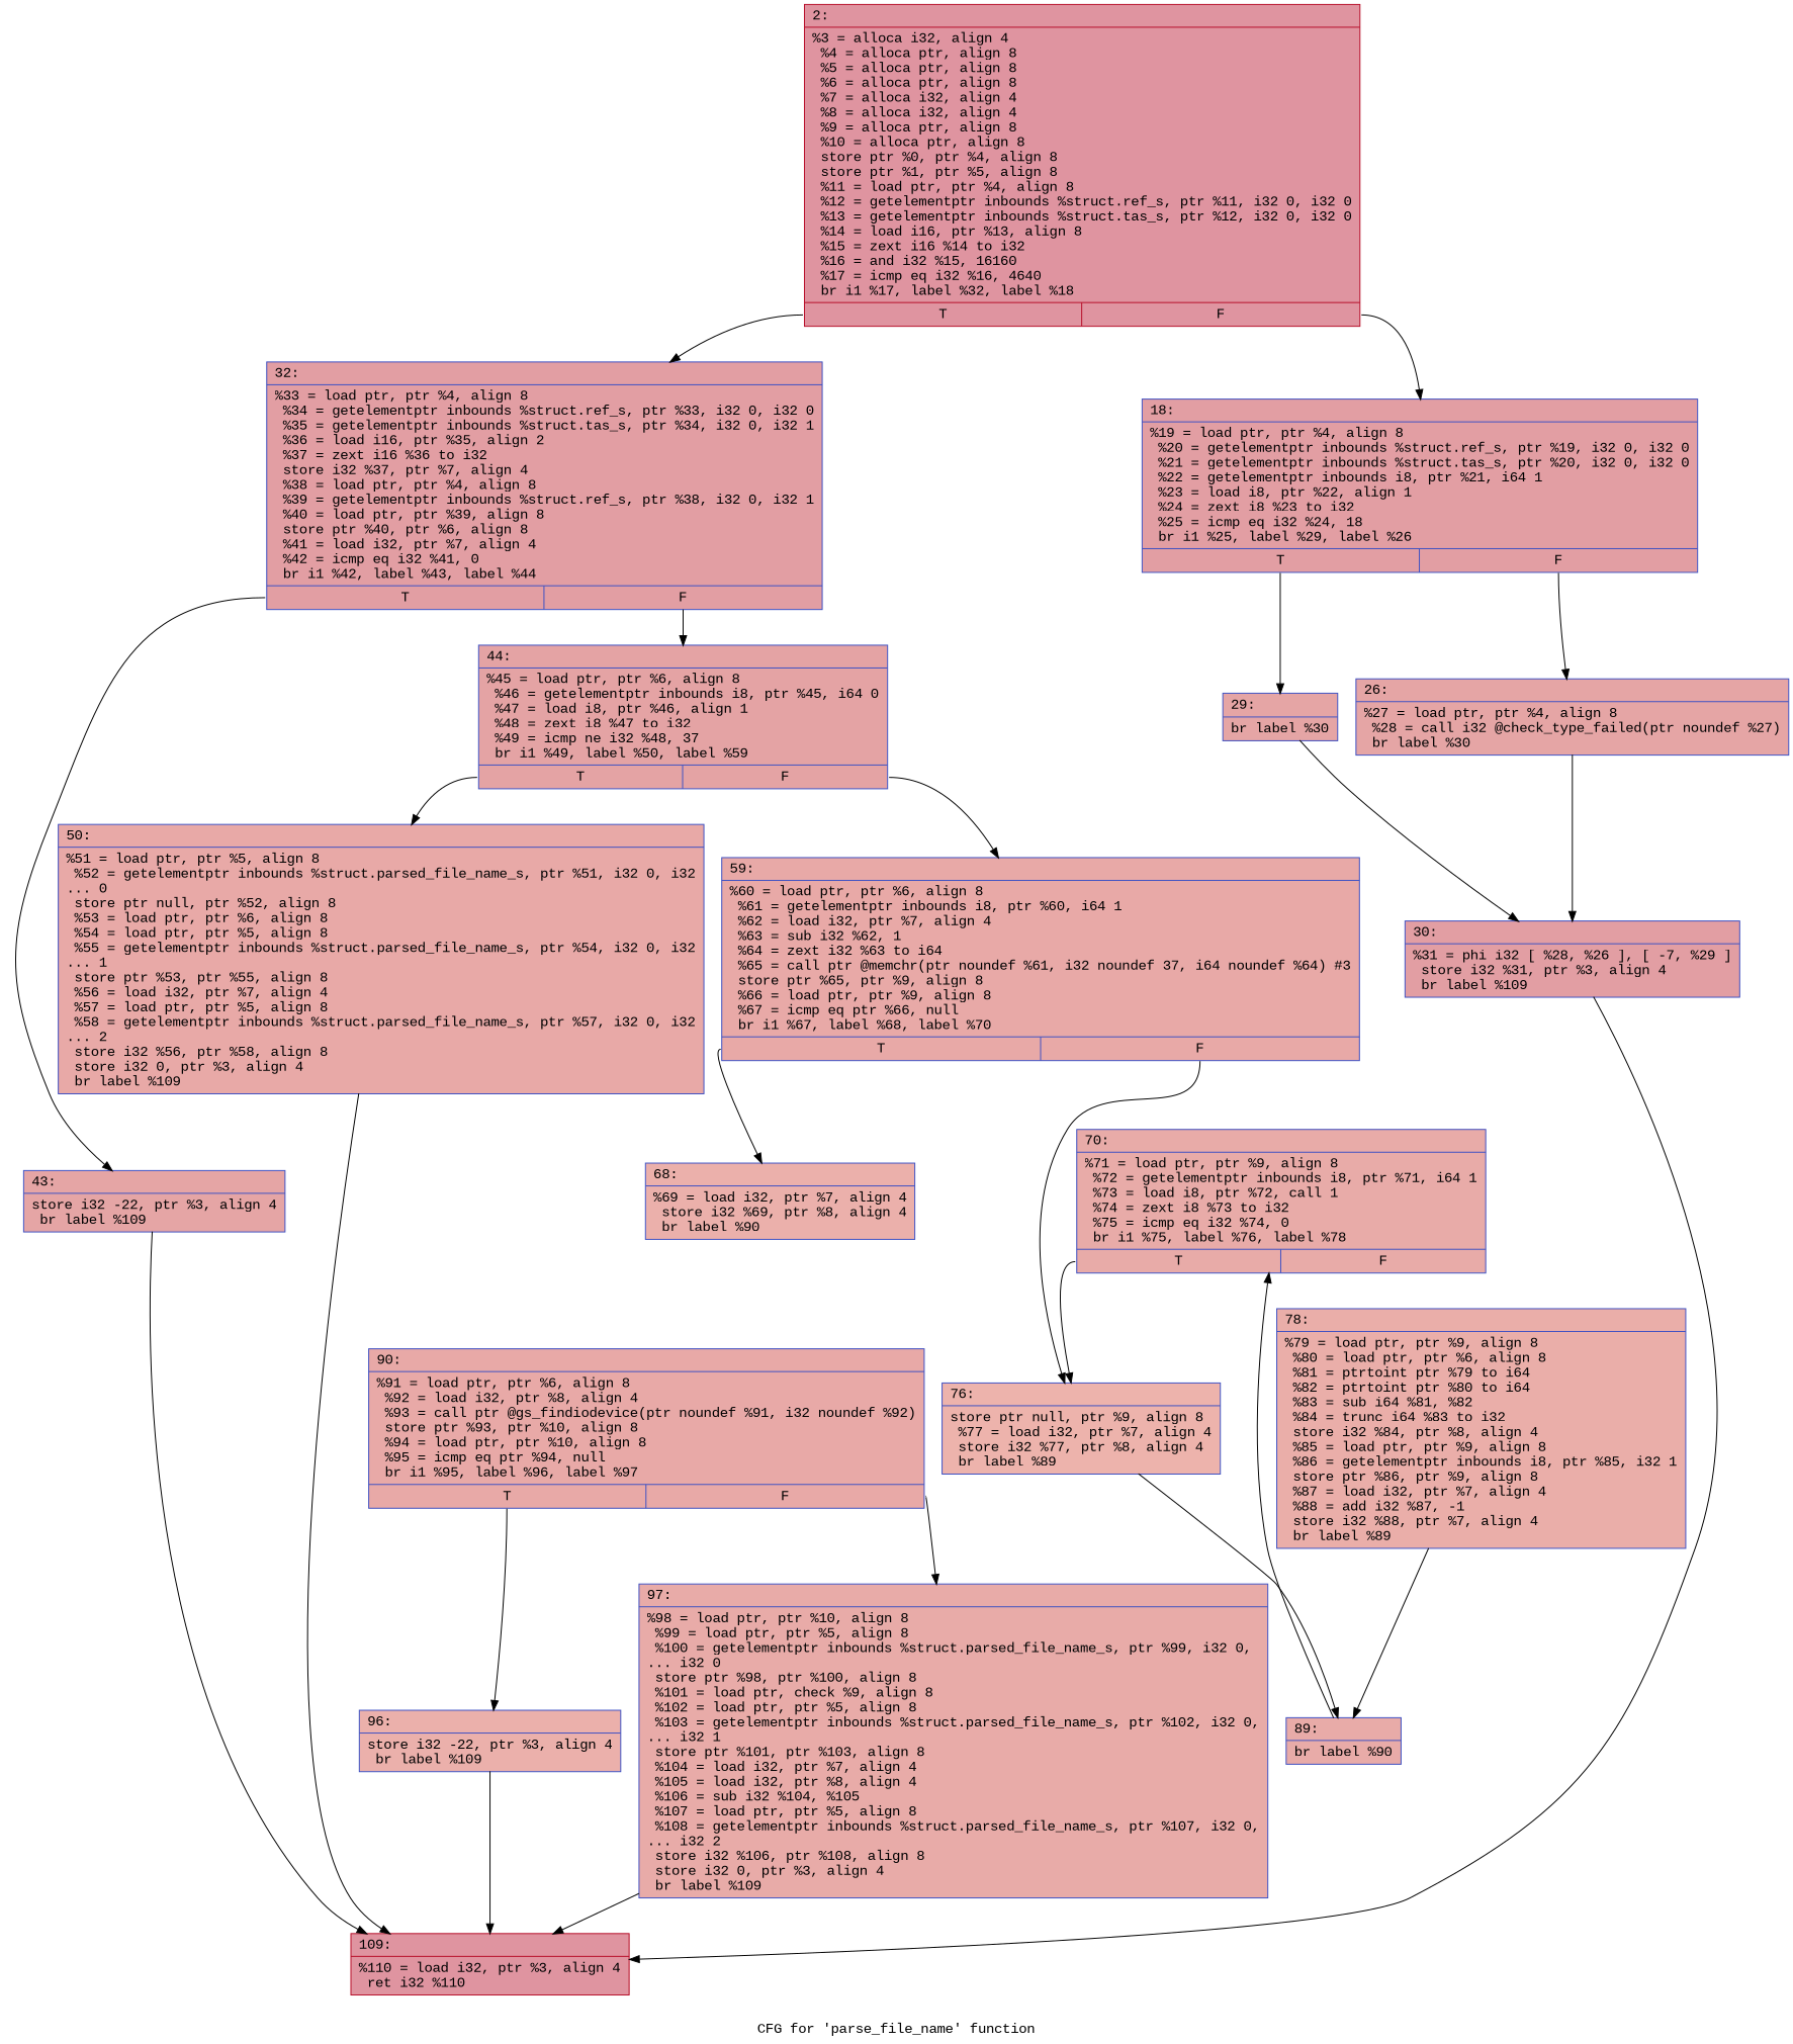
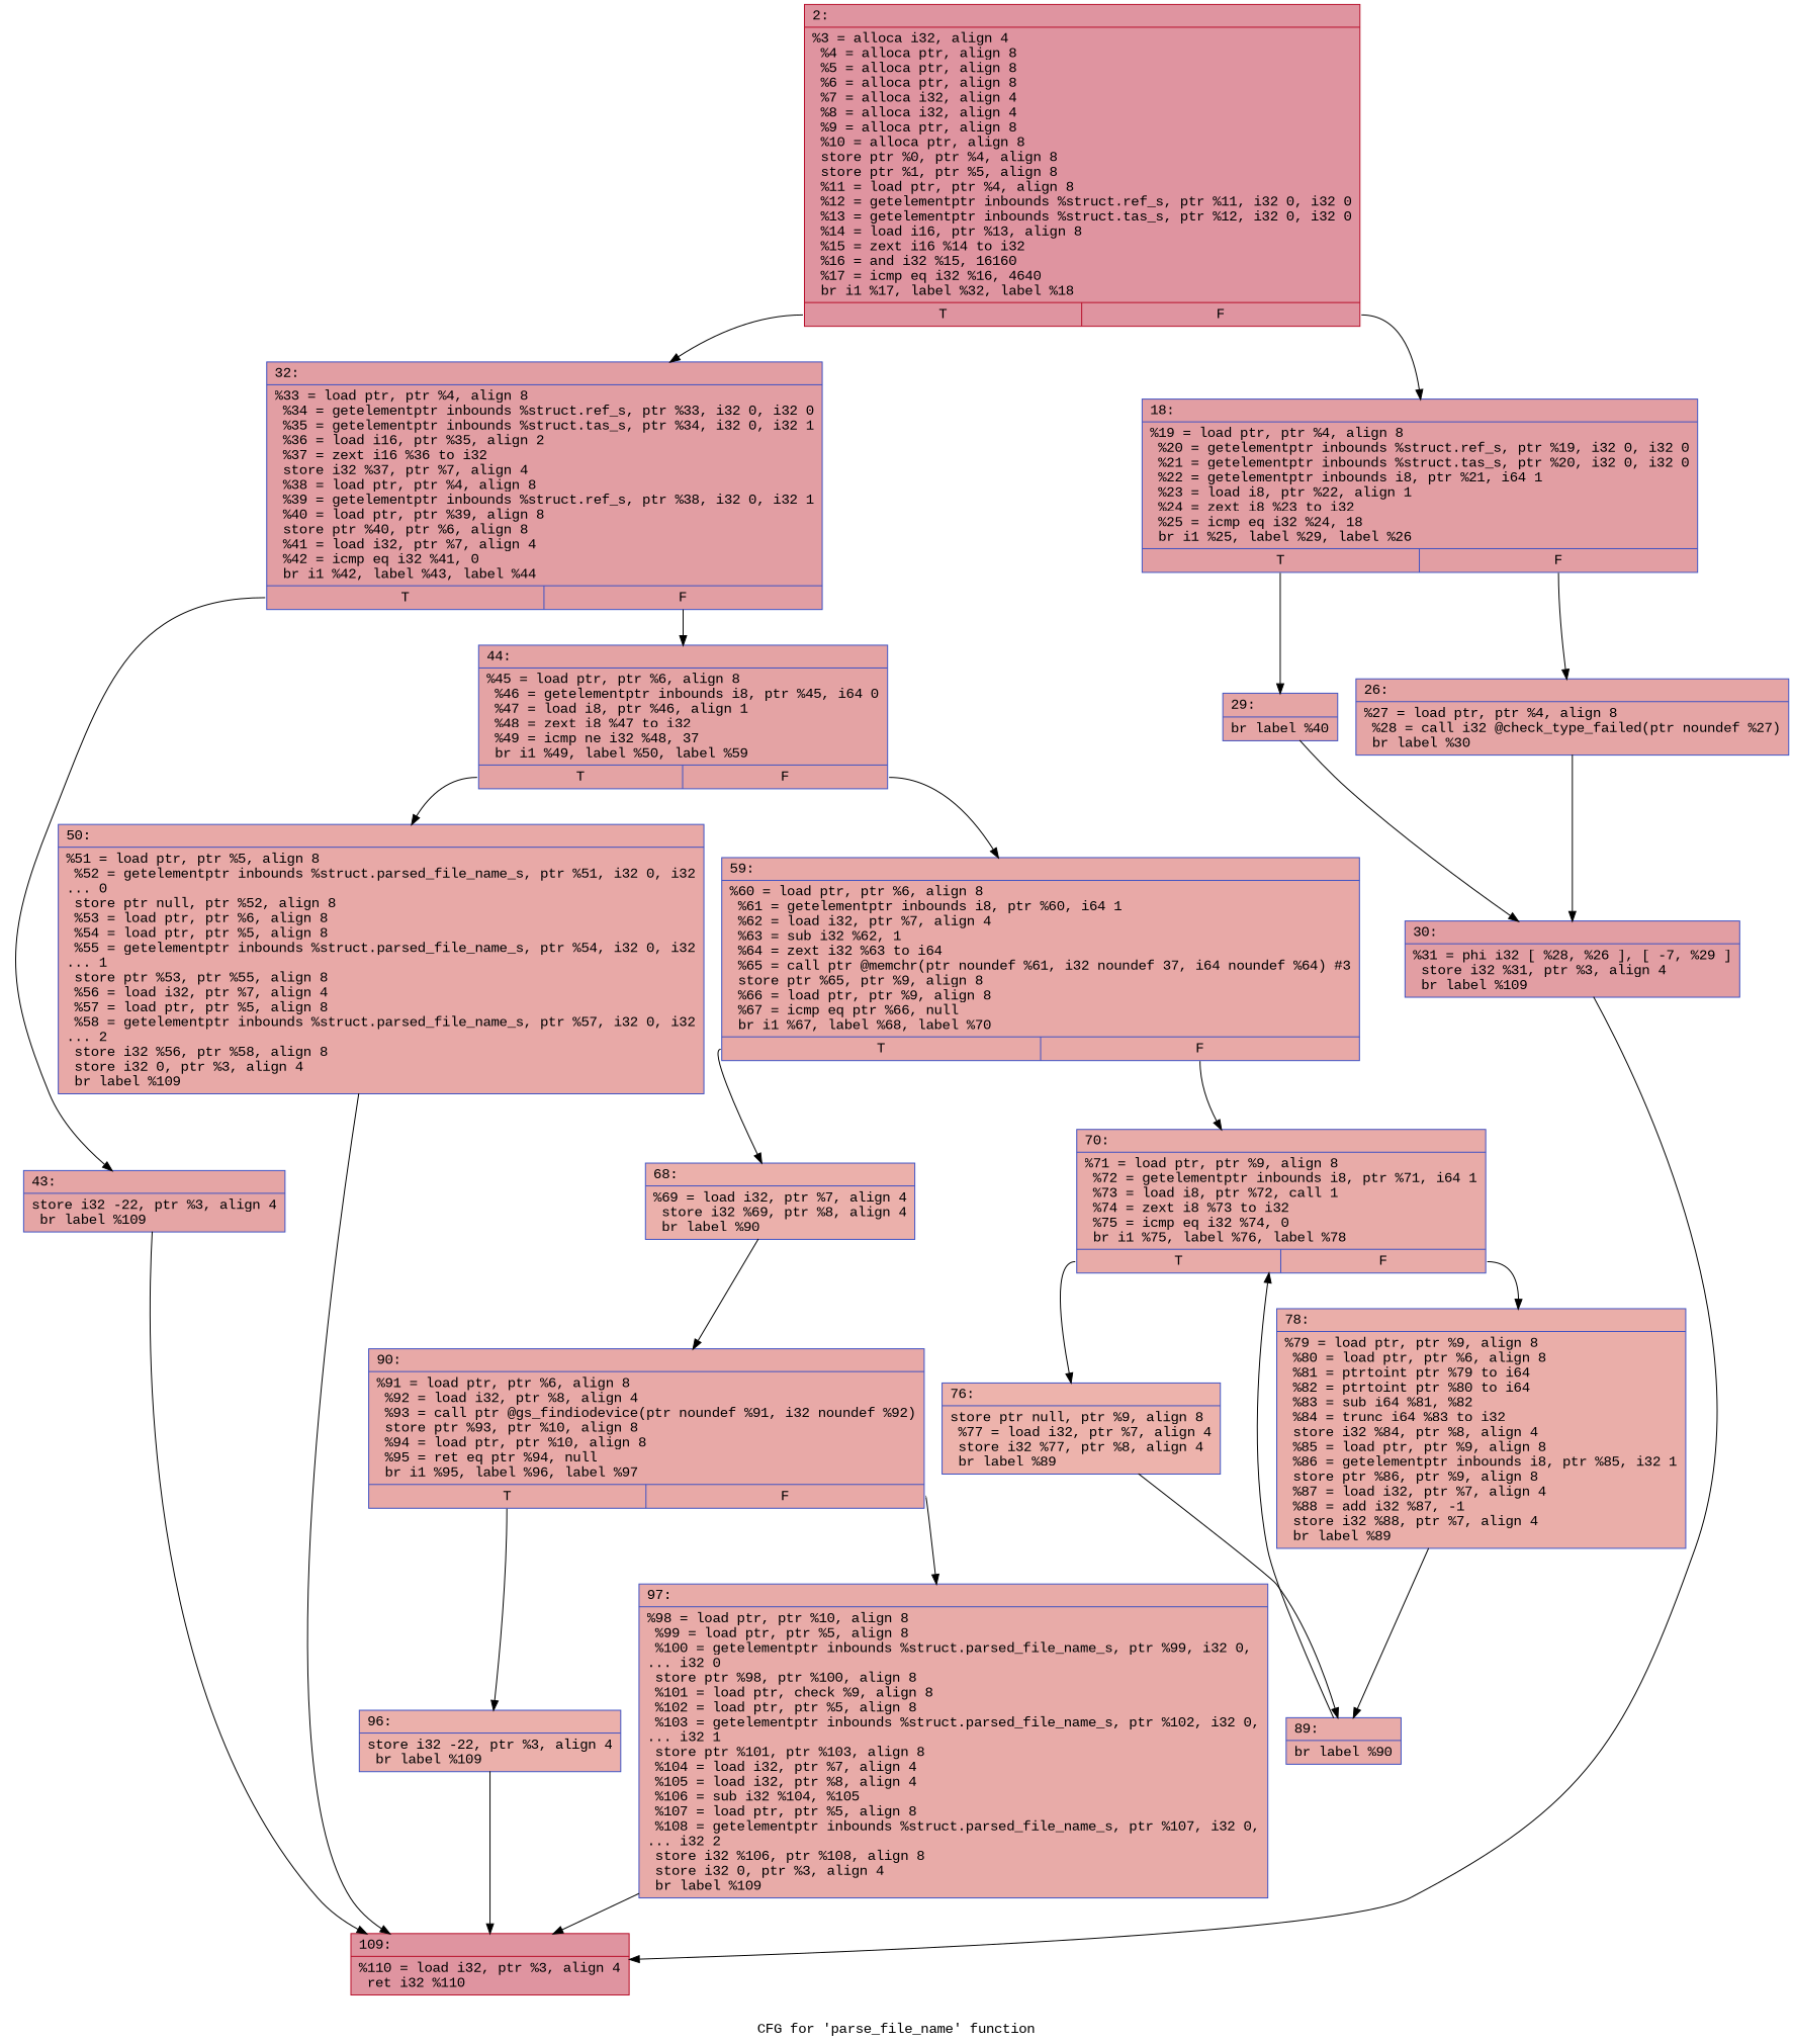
  digraph {
    fontname="Liberation Mono"
    label="CFG for 'parse_file_name' function"
    node [color="#3d50c3ff" fillcolor="#be242e70" fontname="Liberation Mono" shape=record style=filled]
    edge [fontname="Liberation Mono"]
    n1 [color="#b70d28ff" fillcolor="#b70d2870" label="{2:\l|  %3 = alloca i32, align 4\l  %4 = alloca ptr, align 8\l  %5 = alloca ptr, align 8\l  %6 = alloca ptr, align 8\l  %7 = alloca i32, align 4\l  %8 = alloca i32, align 4\l  %9 = alloca ptr, align 8\l  %10 = alloca ptr, align 8\l  store ptr %0, ptr %4, align 8\l  store ptr %1, ptr %5, align 8\l  %11 = load ptr, ptr %4, align 8\l  %12 = getelementptr inbounds %struct.ref_s, ptr %11, i32 0, i32 0\l  %13 = getelementptr inbounds %struct.tas_s, ptr %12, i32 0, i32 0\l  %14 = load i16, ptr %13, align 8\l  %15 = zext i16 %14 to i32\l  %16 = and i32 %15, 16160\l  %17 = icmp eq i32 %16, 4640\l  br i1 %17, label %32, label %18\l|{<s0>T|<s1>F}}"]
    n2 [label="{32:\l|  %33 = load ptr, ptr %4, align 8\l  %34 = getelementptr inbounds %struct.ref_s, ptr %33, i32 0, i32 0\l  %35 = getelementptr inbounds %struct.tas_s, ptr %34, i32 0, i32 1\l  %36 = load i16, ptr %35, align 2\l  %37 = zext i16 %36 to i32\l  store i32 %37, ptr %7, align 4\l  %38 = load ptr, ptr %4, align 8\l  %39 = getelementptr inbounds %struct.ref_s, ptr %38, i32 0, i32 1\l  %40 = load ptr, ptr %39, align 8\l  store ptr %40, ptr %6, align 8\l  %41 = load i32, ptr %7, align 4\l  %42 = icmp eq i32 %41, 0\l  br i1 %42, label %43, label %44\l|{<s0>T|<s1>F}}"]
    n3 [label="{18:\l|  %19 = load ptr, ptr %4, align 8\l  %20 = getelementptr inbounds %struct.ref_s, ptr %19, i32 0, i32 0\l  %21 = getelementptr inbounds %struct.tas_s, ptr %20, i32 0, i32 0\l  %22 = getelementptr inbounds i8, ptr %21, i64 1\l  %23 = load i8, ptr %22, align 1\l  %24 = zext i8 %23 to i32\l  %25 = icmp eq i32 %24, 18\l  br i1 %25, label %29, label %26\l|{<s0>T|<s1>F}}"]
    n4 [fillcolor="#c5333470" label="{43:\l|  store i32 -22, ptr %3, align 4\l  br label %109\l}"]
    n5 [fillcolor="#c32e3170" label="{44:\l|  %45 = load ptr, ptr %6, align 8\l  %46 = getelementptr inbounds i8, ptr %45, i64 0\l  %47 = load i8, ptr %46, align 1\l  %48 = zext i8 %47 to i32\l  %49 = icmp ne i32 %48, 37\l  br i1 %49, label %50, label %59\l|{<s0>T|<s1>F}}"]
-   n6 [fillcolor="#c5333470" label="{29:\l|  br label %30\l}"]
+   n6 [fillcolor="#c5333470" label="{29:\l|  br label %40\l}"]
    n7 [fillcolor="#c5333470" label="{26:\l|  %27 = load ptr, ptr %4, align 8\l  %28 = call i32 @check_type_failed(ptr noundef %27)\l  br label %30\l}"]
    n8 [color="#b70d28ff" fillcolor="#b70d2870" label="{109:\l|  %110 = load i32, ptr %3, align 4\l  ret i32 %110\l}"]
    n9 [fillcolor="#ca3b3770" label="{50:\l|  %51 = load ptr, ptr %5, align 8\l  %52 = getelementptr inbounds %struct.parsed_file_name_s, ptr %51, i32 0, i32\l... 0\l  store ptr null, ptr %52, align 8\l  %53 = load ptr, ptr %6, align 8\l  %54 = load ptr, ptr %5, align 8\l  %55 = getelementptr inbounds %struct.parsed_file_name_s, ptr %54, i32 0, i32\l... 1\l  store ptr %53, ptr %55, align 8\l  %56 = load i32, ptr %7, align 4\l  %57 = load ptr, ptr %5, align 8\l  %58 = getelementptr inbounds %struct.parsed_file_name_s, ptr %57, i32 0, i32\l... 2\l  store i32 %56, ptr %58, align 8\l  store i32 0, ptr %3, align 4\l  br label %109\l}"]
    n10 [fillcolor="#ca3b3770" label="{59:\l|  %60 = load ptr, ptr %6, align 8\l  %61 = getelementptr inbounds i8, ptr %60, i64 1\l  %62 = load i32, ptr %7, align 4\l  %63 = sub i32 %62, 1\l  %64 = zext i32 %63 to i64\l  %65 = call ptr @memchr(ptr noundef %61, i32 noundef 37, i64 noundef %64) #3\l  store ptr %65, ptr %9, align 8\l  %66 = load ptr, ptr %9, align 8\l  %67 = icmp eq ptr %66, null\l  br i1 %67, label %68, label %70\l|{<s0>T|<s1>F}}"]
    n11 [label="{30:\l|  %31 = phi i32 [ %28, %26 ], [ -7, %29 ]\l  store i32 %31, ptr %3, align 4\l  br label %109\l}"]
    n12 [fillcolor="#d24b4070" label="{68:\l|  %69 = load i32, ptr %7, align 4\l  store i32 %69, ptr %8, align 4\l  br label %90\l}"]
    n13 [fillcolor="#cc403a70" label="{70:\l|  %71 = load ptr, ptr %9, align 8\l  %72 = getelementptr inbounds i8, ptr %71, i64 1\l  %73 = load i8, ptr %72, call 1\l  %74 = zext i8 %73 to i32\l  %75 = icmp eq i32 %74, 0\l  br i1 %75, label %76, label %78\l|{<s0>T|<s1>F}}"]
-   n14 [fillcolor="#ca3b3770" label="{90:\l|  %91 = load ptr, ptr %6, align 8\l  %92 = load i32, ptr %8, align 4\l  %93 = call ptr @gs_findiodevice(ptr noundef %91, i32 noundef %92)\l  store ptr %93, ptr %10, align 8\l  %94 = load ptr, ptr %10, align 8\l  %95 = icmp eq ptr %94, null\l  br i1 %95, label %96, label %97\l|{<s0>T|<s1>F}}"]
+   n14 [fillcolor="#ca3b3770" label="{90:\l|  %91 = load ptr, ptr %6, align 8\l  %92 = load i32, ptr %8, align 4\l  %93 = call ptr @gs_findiodevice(ptr noundef %91, i32 noundef %92)\l  store ptr %93, ptr %10, align 8\l  %94 = load ptr, ptr %10, align 8\l  %95 = ret eq ptr %94, null\l  br i1 %95, label %96, label %97\l|{<s0>T|<s1>F}}"]
    n15 [fillcolor="#d6524470" label="{76:\l|  store ptr null, ptr %9, align 8\l  %77 = load i32, ptr %7, align 4\l  store i32 %77, ptr %8, align 4\l  br label %89\l}"]
    n16 [fillcolor="#d0473d70" label="{78:\l|  %79 = load ptr, ptr %9, align 8\l  %80 = load ptr, ptr %6, align 8\l  %81 = ptrtoint ptr %79 to i64\l  %82 = ptrtoint ptr %80 to i64\l  %83 = sub i64 %81, %82\l  %84 = trunc i64 %83 to i32\l  store i32 %84, ptr %8, align 4\l  %85 = load ptr, ptr %9, align 8\l  %86 = getelementptr inbounds i8, ptr %85, i32 1\l  store ptr %86, ptr %9, align 8\l  %87 = load i32, ptr %7, align 4\l  %88 = add i32 %87, -1\l  store i32 %88, ptr %7, align 4\l  br label %89\l}"]
    n17 [fillcolor="#d24b4070" label="{96:\l|  store i32 -22, ptr %3, align 4\l  br label %109\l}"]
    n18 [fillcolor="#cc403a70" label="{97:\l|  %98 = load ptr, ptr %10, align 8\l  %99 = load ptr, ptr %5, align 8\l  %100 = getelementptr inbounds %struct.parsed_file_name_s, ptr %99, i32 0,\l... i32 0\l  store ptr %98, ptr %100, align 8\l  %101 = load ptr, check %9, align 8\l  %102 = load ptr, ptr %5, align 8\l  %103 = getelementptr inbounds %struct.parsed_file_name_s, ptr %102, i32 0,\l... i32 1\l  store ptr %101, ptr %103, align 8\l  %104 = load i32, ptr %7, align 4\l  %105 = load i32, ptr %8, align 4\l  %106 = sub i32 %104, %105\l  %107 = load ptr, ptr %5, align 8\l  %108 = getelementptr inbounds %struct.parsed_file_name_s, ptr %107, i32 0,\l... i32 2\l  store i32 %106, ptr %108, align 8\l  store i32 0, ptr %3, align 4\l  br label %109\l}"]
    n19 [fillcolor="#cc403a70" label="{89:\l|  br label %90\l}"]
    n1 -> n2 [tailport=s0]
    n1 -> n3 [tailport=s1]
    n2 -> n4 [tailport=s0]
    n2 -> n5 [tailport=s1]
    n3 -> n6 [tailport=s0]
    n3 -> n7 [tailport=s1]
    n4 -> n8
    n5 -> n9 [tailport=s0]
    n5 -> n10 [tailport=s1]
    n6 -> n11
    n7 -> n11
    n9 -> n8
    n10 -> n12 [tailport=s0]
-   n10 -> n15 [tailport=s1]
+   n10 -> n13 [tailport=s1]
    n11 -> n8
+   n12 -> n14
    n13 -> n15 [tailport=s0]
+   n13 -> n16 [tailport=s1]
    n14 -> n17 [tailport=s0]
    n14 -> n18 [tailport=s1]
    n15 -> n19
    n16 -> n19
    n17 -> n8
    n18 -> n8
    n19 -> n13
  }
